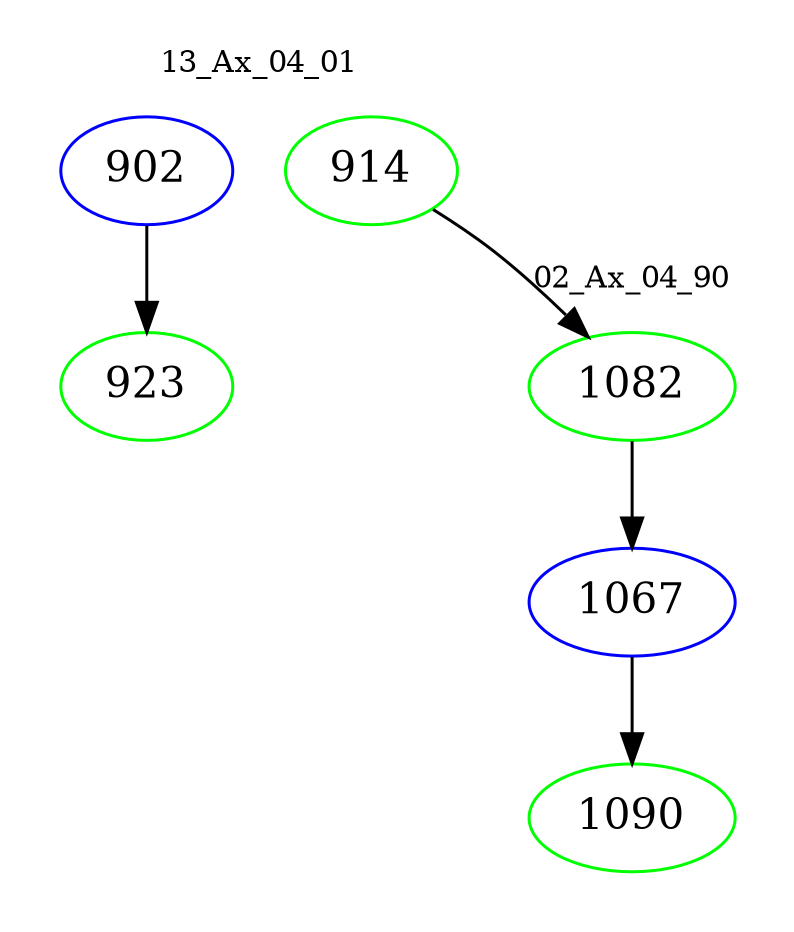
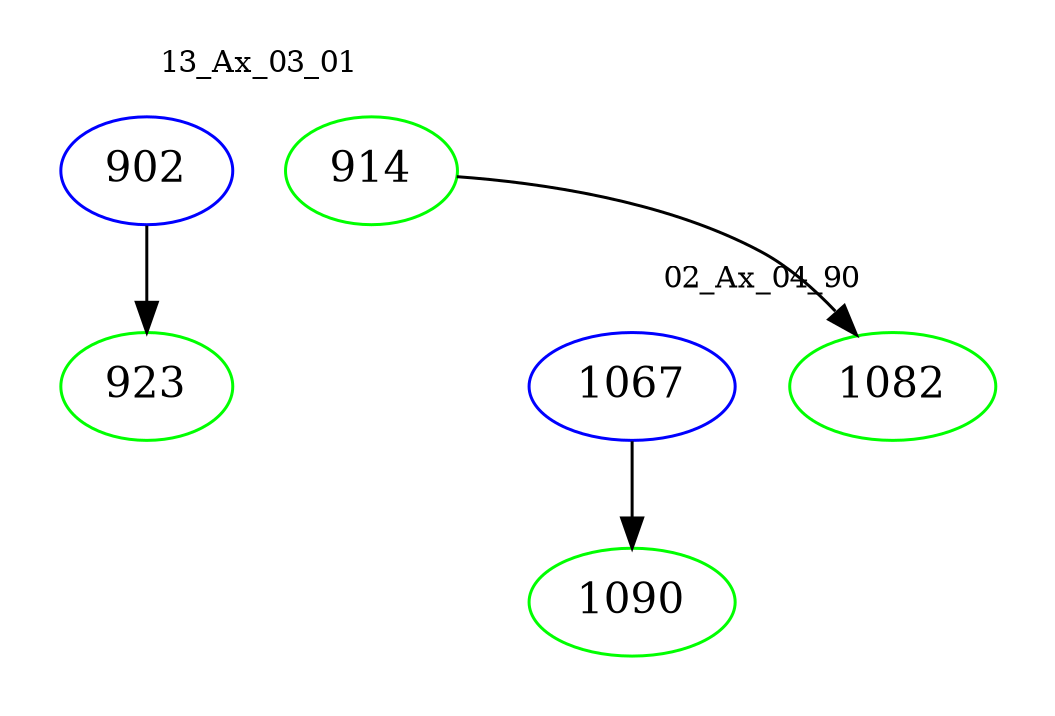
  digraph {
    node [color=green]
    edge [color=black]
    n1 [label=1082]
    n2 [color=blue label=1067]
    n3 [label=1090]
    n4 [label=914]
    n5 [color=blue label=902]
    n6 [label=923]
    subgraph cluster_1 {
      color=white
      fontsize=10
      label="02_Ax_04_90"
      n1
      n2
      n3
    }
    subgraph cluster_2 {
      color=white
      fontsize=10
-     label="13_Ax_04_01"
+     label="13_Ax_03_01"
      n4
      n5
      n6
    }
-   n1 -> n2
    n2 -> n3
    n4 -> n1
    n5 -> n6
  }
